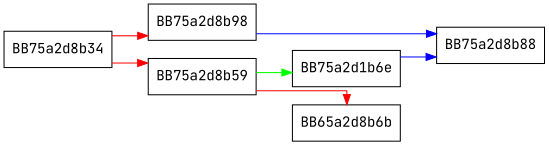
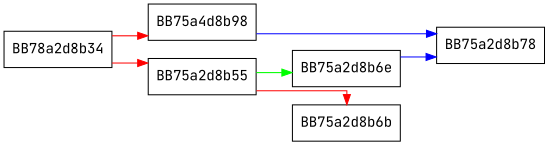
  digraph {
    fontname="JetBrains Mono"
    rankdir=LR
    splines=ortho
    node [fontname="JetBrains Mono" shape=box]
    edge [color=red fontname="JetBrains Mono"]
-   BB75a2d8b34
-   BB75a2d8b98
-   BB75a2d8b59
-   BB75a2d8b88
-   BB75a2d8b6e [label=BB75a2d1b6e]
-   BB75a2d8b6b [label=BB65a2d8b6b]
+   BB75a2d8b34 [label=BB78a2d8b34]
+   BB75a2d8b98 [label=BB75a4d8b98]
+   BB75a2d8b59 [label=BB75a2d8b55]
+   BB75a2d8b88 [label=BB75a2d8b78]
+   BB75a2d8b6e
+   BB75a2d8b6b
    BB75a2d8b34 -> BB75a2d8b98
    BB75a2d8b34 -> BB75a2d8b59
    BB75a2d8b98 -> BB75a2d8b88 [color=blue]
    BB75a2d8b59 -> BB75a2d8b6e [color=green]
    BB75a2d8b59 -> BB75a2d8b6b
    BB75a2d8b6e -> BB75a2d8b88 [color=blue]
  }
